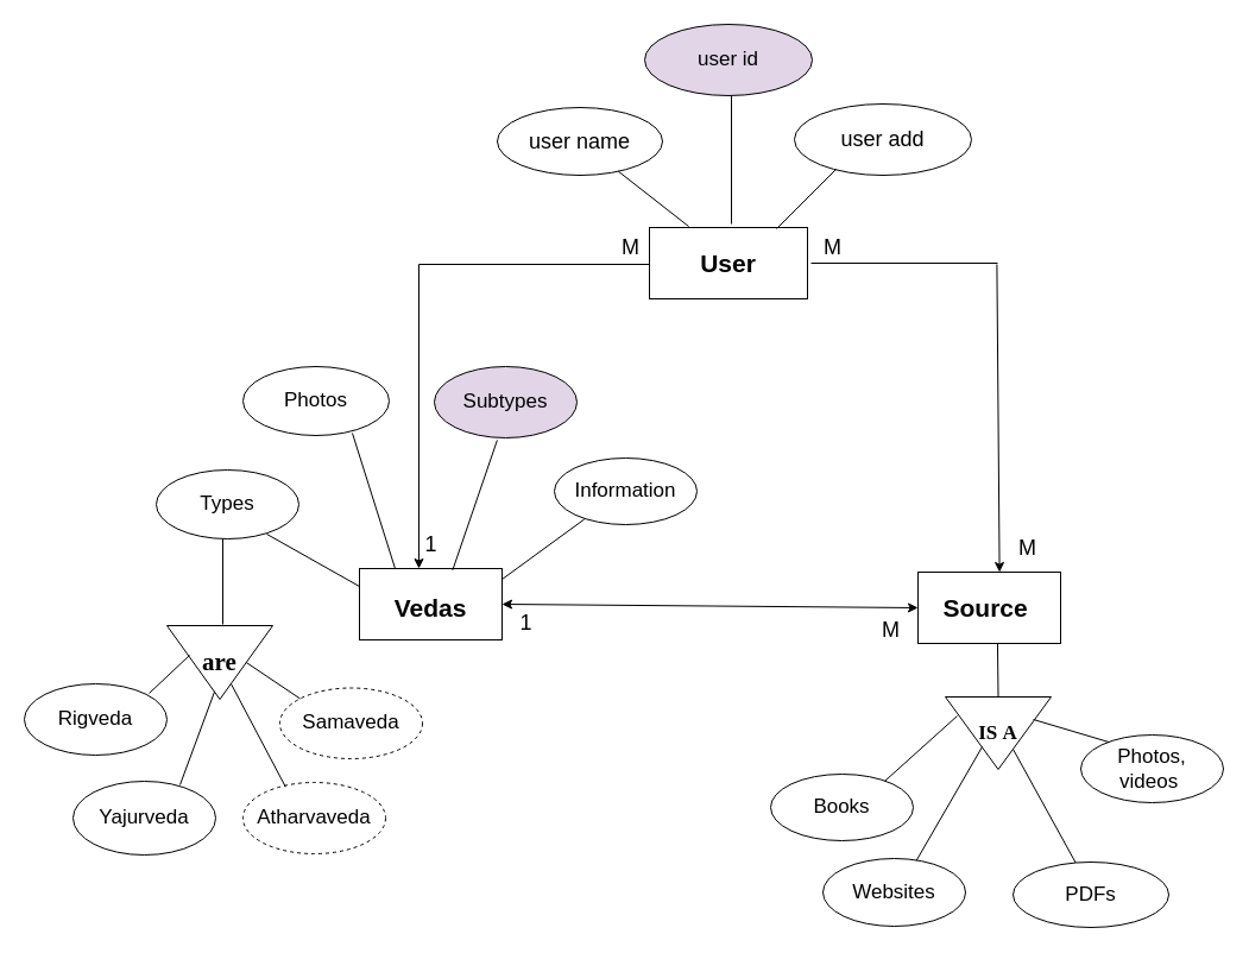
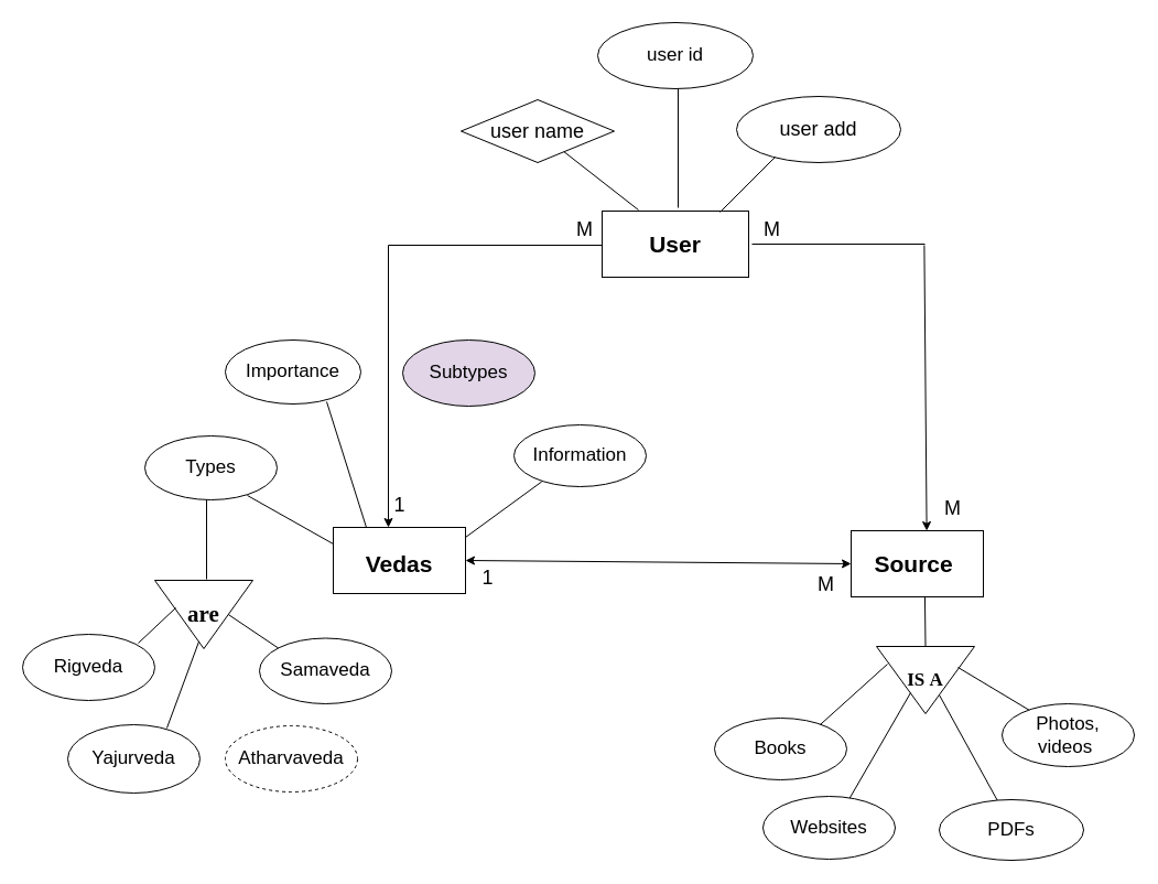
  <mxCell id="0" />
  <mxCell id="1" parent="0" />
  <mxCell id="2" value="&lt;h2 style=&quot;font-size: 21px;&quot;&gt;&lt;font style=&quot;font-size: 21px;&quot;&gt;User&lt;/font&gt;&lt;/h2&gt;" style="rounded=0;whiteSpace=wrap;html=1;fontFamily=Helvetica;horizontal=1;fontStyle=1;fontSize=21;" parent="1" vertex="1"><mxGeometry x="546" y="191" width="133" height="60" as="geometry" /></mxCell>
- <mxCell id="3" value="&lt;h3 style=&quot;font-size: 17px;&quot;&gt;&lt;font style=&quot;font-size: 17px; font-weight: normal;&quot;&gt;user id&lt;/font&gt;&lt;/h3&gt;" style="ellipse;whiteSpace=wrap;html=1;fontFamily=Helvetica;fontSize=17;horizontal=1;align=center;verticalAlign=middle;fillColor=#e1d5e7;" parent="1" vertex="1"><mxGeometry x="542" y="20" width="141" height="60" as="geometry" /></mxCell>
- <mxCell id="4" value="&lt;h3 style=&quot;font-size: 18px;&quot;&gt;&lt;font style=&quot;font-size: 18px; font-weight: normal;&quot;&gt;user name&lt;/font&gt;&lt;/h3&gt;" style="ellipse;whiteSpace=wrap;html=1;fontFamily=Helvetica;fontSize=18;fontStyle=0" parent="1" vertex="1"><mxGeometry x="418" y="90" width="139" height="57" as="geometry" /></mxCell>
+ <mxCell id="3" value="&lt;h3 style=&quot;font-size: 17px;&quot;&gt;&lt;font style=&quot;font-size: 17px; font-weight: normal;&quot;&gt;user id&lt;/font&gt;&lt;/h3&gt;" style="ellipse;whiteSpace=wrap;html=1;fontFamily=Helvetica;fontSize=17;horizontal=1;align=center;verticalAlign=middle;" parent="1" vertex="1"><mxGeometry x="542" y="20" width="141" height="60" as="geometry" /></mxCell>
+ <mxCell id="4" value="&lt;h3 style=&quot;font-size: 18px;&quot;&gt;&lt;font style=&quot;font-size: 18px; font-weight: normal;&quot;&gt;user name&lt;/font&gt;&lt;/h3&gt;" style="rhombus;whiteSpace=wrap;html=1;fontFamily=Helvetica;fontSize=18;fontStyle=0;" parent="1" vertex="1"><mxGeometry x="418" y="90" width="139" height="57" as="geometry" /></mxCell>
  <mxCell id="5" value="&lt;h3 style=&quot;font-size: 18px;&quot;&gt;&lt;span style=&quot;font-weight: normal;&quot;&gt;user add&lt;/span&gt;&lt;/h3&gt;" style="ellipse;whiteSpace=wrap;html=1;fontFamily=Helvetica;fontSize=17;" parent="1" vertex="1"><mxGeometry x="668" y="87" width="149" height="60" as="geometry" /></mxCell>
  <mxCell id="6" value="" style="endArrow=none;html=1;rounded=0;fontFamily=Helvetica;fontSize=18;" parent="1" edge="1"><mxGeometry width="50" height="50" relative="1" as="geometry"><mxPoint x="653" y="192" as="sourcePoint" /><mxPoint x="703" y="142" as="targetPoint" /></mxGeometry></mxCell>
  <mxCell id="7" value="" style="endArrow=none;html=1;rounded=0;fontFamily=Helvetica;fontSize=18;" parent="1" source="4" edge="1"><mxGeometry width="50" height="50" relative="1" as="geometry"><mxPoint x="507" y="161" as="sourcePoint" /><mxPoint x="579" y="190" as="targetPoint" /></mxGeometry></mxCell>
  <mxCell id="8" value="" style="endArrow=none;html=1;rounded=0;fontFamily=Helvetica;fontSize=18;" parent="1" edge="1"><mxGeometry width="50" height="50" relative="1" as="geometry"><mxPoint x="615" y="188" as="sourcePoint" /><mxPoint x="615" y="80" as="targetPoint" /></mxGeometry></mxCell>
  <mxCell id="9" value="&lt;h2 style=&quot;font-size: 21px;&quot;&gt;&lt;font style=&quot;font-size: 21px;&quot;&gt;Source&amp;nbsp;&lt;/font&gt;&lt;/h2&gt;" style="rounded=0;whiteSpace=wrap;html=1;fontFamily=Helvetica;fontSize=21;fontStyle=1" parent="1" vertex="1"><mxGeometry x="772" y="481" width="120" height="60" as="geometry" /></mxCell>
  <mxCell id="10" value="&lt;h2&gt;&lt;font style=&quot;font-size: 21px;&quot;&gt;Vedas&lt;/font&gt;&lt;/h2&gt;" style="rounded=0;whiteSpace=wrap;html=1;fontFamily=Helvetica;fontSize=21;fontStyle=1" parent="1" vertex="1"><mxGeometry x="302" y="478" width="120" height="60" as="geometry" /></mxCell>
  <mxCell id="11" value="&lt;p style=&quot;font-size: 17px;&quot;&gt;&lt;font face=&quot;Garamond&quot; style=&quot;font-size: 17px;&quot;&gt;IS&amp;nbsp;&lt;span style=&quot;background-color: initial;&quot;&gt;A&lt;/span&gt;&lt;/font&gt;&lt;/p&gt;" style="triangle;whiteSpace=wrap;html=1;fontFamily=Helvetica;fontSize=21;direction=south;fontStyle=1" parent="1" vertex="1"><mxGeometry x="795" y="586" width="89" height="61" as="geometry" /></mxCell>
  <mxCell id="12" value="" style="endArrow=none;html=1;rounded=0;fontFamily=Garamond;fontSize=17;exitX=0;exitY=0.5;exitDx=0;exitDy=0;entryX=0.558;entryY=1;entryDx=0;entryDy=0;entryPerimeter=0;" parent="1" source="11" target="9" edge="1"><mxGeometry width="50" height="50" relative="1" as="geometry"><mxPoint x="839" y="578" as="sourcePoint" /><mxPoint x="841" y="544" as="targetPoint" /></mxGeometry></mxCell>
  <mxCell id="13" value="&lt;font face=&quot;Helvetica&quot; style=&quot;font-size: 17px;&quot;&gt;Subtypes&lt;/font&gt;" style="ellipse;whiteSpace=wrap;html=1;fontFamily=Garamond;fontSize=17;fillColor=#e1d5e7;" parent="1" vertex="1"><mxGeometry x="365" y="308" width="120" height="60" as="geometry" /></mxCell>
  <mxCell id="14" value="&lt;font face=&quot;Helvetica&quot;&gt;Information&lt;/font&gt;" style="ellipse;whiteSpace=wrap;html=1;fontFamily=Garamond;fontSize=17;" parent="1" vertex="1"><mxGeometry x="466" y="385" width="120" height="56" as="geometry" /></mxCell>
  <mxCell id="15" value="&lt;font face=&quot;Helvetica&quot;&gt;Types&lt;/font&gt;" style="ellipse;whiteSpace=wrap;html=1;fontFamily=Garamond;fontSize=17;" parent="1" vertex="1"><mxGeometry x="131" y="395" width="120" height="58" as="geometry" /></mxCell>
- <mxCell id="16" value="&lt;span style=&quot;font-family: Helvetica;&quot;&gt;Photos&lt;/span&gt;" style="ellipse;whiteSpace=wrap;html=1;fontFamily=Garamond;fontSize=17;" parent="1" vertex="1"><mxGeometry x="204" y="308" width="123" height="58" as="geometry" /></mxCell>
+ <mxCell id="16" value="&lt;span style=&quot;font-family: Helvetica;&quot;&gt;Importance&lt;/span&gt;" style="ellipse;whiteSpace=wrap;html=1;fontFamily=Garamond;fontSize=17;" parent="1" vertex="1"><mxGeometry x="204" y="308" width="123" height="58" as="geometry" /></mxCell>
  <mxCell id="17" value="" style="endArrow=none;html=1;rounded=0;fontFamily=Garamond;fontSize=17;entryX=0.21;entryY=0.92;entryDx=0;entryDy=0;entryPerimeter=0;" parent="1" target="14" edge="1"><mxGeometry width="50" height="50" relative="1" as="geometry"><mxPoint x="422" y="487" as="sourcePoint" /><mxPoint x="469" y="442" as="targetPoint" /></mxGeometry></mxCell>
  <mxCell id="18" value="" style="endArrow=none;html=1;rounded=0;fontFamily=Garamond;fontSize=17;exitX=0;exitY=0.25;exitDx=0;exitDy=0;" parent="1" source="10" edge="1"><mxGeometry width="50" height="50" relative="1" as="geometry"><mxPoint x="174" y="499" as="sourcePoint" /><mxPoint x="224" y="449" as="targetPoint" /></mxGeometry></mxCell>
  <mxCell id="19" value="" style="endArrow=none;html=1;rounded=0;fontFamily=Garamond;fontSize=17;exitX=0.25;exitY=0;exitDx=0;exitDy=0;" parent="1" source="10" edge="1"><mxGeometry width="50" height="50" relative="1" as="geometry"><mxPoint x="244" y="395" as="sourcePoint" /><mxPoint x="296" y="364" as="targetPoint" /></mxGeometry></mxCell>
- <mxCell id="20" value="" style="endArrow=none;html=1;rounded=0;fontFamily=Garamond;fontSize=17;entryX=0.441;entryY=1.032;entryDx=0;entryDy=0;entryPerimeter=0;exitX=0.653;exitY=0.022;exitDx=0;exitDy=0;exitPerimeter=0;" parent="1" source="10" target="13" edge="1"><mxGeometry width="50" height="50" relative="1" as="geometry"><mxPoint x="366" y="405" as="sourcePoint" /><mxPoint x="416" y="355" as="targetPoint" /></mxGeometry></mxCell>
  <mxCell id="21" value="" style="endArrow=none;html=1;rounded=0;fontFamily=Helvetica;fontSize=17;exitX=1;exitY=0.5;exitDx=0;exitDy=0;" parent="1" edge="1"><mxGeometry width="50" height="50" relative="1" as="geometry"><mxPoint x="740" y="660.5" as="sourcePoint" /><mxPoint x="805" y="602" as="targetPoint" /></mxGeometry></mxCell>
  <mxCell id="22" value="" style="endArrow=none;html=1;rounded=0;fontFamily=Helvetica;fontSize=17;" parent="1" edge="1"><mxGeometry width="50" height="50" relative="1" as="geometry"><mxPoint x="766.999" y="730" as="sourcePoint" /><mxPoint x="826.01" y="628" as="targetPoint" /></mxGeometry></mxCell>
  <mxCell id="23" value="" style="endArrow=none;html=1;rounded=0;fontFamily=Helvetica;fontSize=17;exitX=0.22;exitY=0.12;exitDx=0;exitDy=0;exitPerimeter=0;" parent="1" source="41" edge="1"><mxGeometry width="50" height="50" relative="1" as="geometry"><mxPoint x="928" y="635" as="sourcePoint" /><mxPoint x="869" y="605" as="targetPoint" /></mxGeometry></mxCell>
  <mxCell id="24" value="" style="endArrow=none;html=1;rounded=0;fontFamily=Helvetica;fontSize=17;" parent="1" edge="1"><mxGeometry width="50" height="50" relative="1" as="geometry"><mxPoint x="906" y="728" as="sourcePoint" /><mxPoint x="852" y="630" as="targetPoint" /></mxGeometry></mxCell>
  <mxCell id="25" value="" style="endArrow=classic;html=1;rounded=0;fontFamily=Helvetica;fontSize=17;" parent="1" edge="1"><mxGeometry width="50" height="50" relative="1" as="geometry"><mxPoint x="838.4" y="222" as="sourcePoint" /><mxPoint x="840.61" y="481" as="targetPoint" /></mxGeometry></mxCell>
  <mxCell id="26" value="" style="endArrow=classic;html=1;rounded=0;fontFamily=Helvetica;fontSize=17;" parent="1" edge="1"><mxGeometry width="50" height="50" relative="1" as="geometry"><mxPoint x="546" y="222" as="sourcePoint" /><mxPoint x="352" y="478" as="targetPoint" /><Array as="points"><mxPoint x="352" y="222" /></Array></mxGeometry></mxCell>
  <mxCell id="27" value="" style="endArrow=none;html=1;rounded=0;fontFamily=Helvetica;fontSize=17;" parent="1" edge="1"><mxGeometry width="50" height="50" relative="1" as="geometry"><mxPoint x="839" y="221" as="sourcePoint" /><mxPoint x="682" y="221" as="targetPoint" /></mxGeometry></mxCell>
  <mxCell id="28" value="" style="endArrow=classic;startArrow=classic;html=1;rounded=0;fontSize=18;entryX=0;entryY=0.5;entryDx=0;entryDy=0;exitX=1;exitY=0.5;exitDx=0;exitDy=0;" parent="1" source="10" target="9" edge="1"><mxGeometry width="50" height="50" relative="1" as="geometry"><mxPoint x="429" y="503" as="sourcePoint" /><mxPoint x="599" y="390" as="targetPoint" /></mxGeometry></mxCell>
  <mxCell id="29" value="M" style="text;html=1;align=center;verticalAlign=middle;resizable=0;points=[];autosize=1;strokeColor=none;fillColor=none;fontSize=18;" parent="1" vertex="1"><mxGeometry x="732" y="513" width="33" height="34" as="geometry" /></mxCell>
  <mxCell id="30" value="1" style="text;html=1;align=center;verticalAlign=middle;resizable=0;points=[];autosize=1;strokeColor=none;fillColor=none;fontSize=18;" parent="1" vertex="1"><mxGeometry x="428" y="507" width="28" height="34" as="geometry" /></mxCell>
  <mxCell id="31" value="1" style="text;html=1;align=center;verticalAlign=middle;resizable=0;points=[];autosize=1;strokeColor=none;fillColor=none;fontSize=18;" parent="1" vertex="1"><mxGeometry x="348" y="441" width="28" height="34" as="geometry" /></mxCell>
  <mxCell id="32" value="M" style="text;html=1;align=center;verticalAlign=middle;resizable=0;points=[];autosize=1;strokeColor=none;fillColor=none;fontSize=18;" parent="1" vertex="1"><mxGeometry x="513" y="191" width="33" height="34" as="geometry" /></mxCell>
  <mxCell id="33" value="M" style="text;html=1;align=center;verticalAlign=middle;resizable=0;points=[];autosize=1;strokeColor=none;fillColor=none;fontSize=18;" parent="1" vertex="1"><mxGeometry x="683" y="191" width="33" height="34" as="geometry" /></mxCell>
  <mxCell id="34" value="M" style="text;html=1;align=center;verticalAlign=middle;resizable=0;points=[];autosize=1;strokeColor=none;fillColor=none;fontSize=18;" parent="1" vertex="1"><mxGeometry x="847" y="444" width="33" height="34" as="geometry" /></mxCell>
  <mxCell id="35" value="" style="endArrow=none;html=1;rounded=0;" parent="1" edge="1"><mxGeometry width="50" height="50" relative="1" as="geometry"><mxPoint x="187" y="525" as="sourcePoint" /><mxPoint x="187" y="453" as="targetPoint" /></mxGeometry></mxCell>
  <mxCell id="36" value="&lt;font style=&quot;font-size: 21px;&quot;&gt;are&lt;/font&gt;" style="triangle;whiteSpace=wrap;html=1;direction=south;fontStyle=1;fontSize=17;fontFamily=Garamond;" parent="1" vertex="1"><mxGeometry x="140" y="526" width="89" height="62" as="geometry" /></mxCell>
  <mxCell id="37" value="&lt;font face=&quot;Helvetica&quot;&gt;Books&lt;/font&gt;" style="ellipse;whiteSpace=wrap;html=1;fontFamily=Garamond;fontSize=17;" parent="1" vertex="1"><mxGeometry x="648" y="651" width="120" height="56" as="geometry" /></mxCell>
  <mxCell id="38" value="Websites" style="ellipse;whiteSpace=wrap;html=1;fontFamily=Helvetica;fontSize=17;" parent="1" vertex="1"><mxGeometry x="692" y="722" width="120" height="57" as="geometry" /></mxCell>
  <mxCell id="39" value="" style="ellipse;whiteSpace=wrap;html=1;fontFamily=Helvetica;fontSize=17;" parent="1" vertex="1"><mxGeometry x="852" y="725" width="131" height="55" as="geometry" /></mxCell>
  <mxCell id="40" value="&lt;div style=&quot;text-align: center;&quot;&gt;&lt;span style=&quot;background-color: initial;&quot;&gt;&amp;nbsp; &amp;nbsp; &amp;nbsp; PDFs&lt;/span&gt;&lt;/div&gt;" style="text;whiteSpace=wrap;html=1;fontSize=17;fontFamily=Helvetica;" parent="1" vertex="1"><mxGeometry x="866" y="735.5" width="136" height="42" as="geometry" /></mxCell>
- <mxCell id="41" value="Photos,&lt;br&gt;videos&amp;nbsp;" style="ellipse;whiteSpace=wrap;html=1;fontFamily=Helvetica;fontSize=17;" parent="1" vertex="1"><mxGeometry x="909" y="618" width="120" height="57" as="geometry" /></mxCell>
+ <mxCell id="41" value="Photos,&lt;br&gt;videos&amp;nbsp;" style="ellipse;whiteSpace=wrap;html=1;fontFamily=Helvetica;fontSize=17;" parent="1" vertex="1"><mxGeometry x="909" y="638" width="120" height="57" as="geometry" /></mxCell>
  <mxCell id="42" value="Rigveda" style="ellipse;whiteSpace=wrap;html=1;fontFamily=Helvetica;fontSize=17;" parent="1" vertex="1"><mxGeometry x="20" y="575" width="120" height="60" as="geometry" /></mxCell>
  <mxCell id="43" value="Yajurveda" style="ellipse;whiteSpace=wrap;html=1;fontFamily=Helvetica;fontSize=17;" parent="1" vertex="1"><mxGeometry x="61" y="657" width="120" height="62" as="geometry" /></mxCell>
  <mxCell id="44" value="Atharvaveda" style="ellipse;whiteSpace=wrap;html=1;fontFamily=Helvetica;fontSize=17;dashed=1;" parent="1" vertex="1"><mxGeometry x="204" y="658" width="120" height="60" as="geometry" /></mxCell>
- <mxCell id="45" value="Samaveda" style="ellipse;whiteSpace=wrap;html=1;fontFamily=Helvetica;fontSize=17;dashed=1;" parent="1" vertex="1"><mxGeometry x="235" y="578.5" width="120" height="59.5" as="geometry" /></mxCell>
+ <mxCell id="45" value="Samaveda" style="ellipse;whiteSpace=wrap;html=1;fontFamily=Helvetica;fontSize=17;" parent="1" vertex="1"><mxGeometry x="235" y="578.5" width="120" height="59.5" as="geometry" /></mxCell>
  <mxCell id="46" value="" style="endArrow=none;html=1;rounded=0;fontFamily=Helvetica;fontSize=21;entryX=0.892;entryY=0.549;entryDx=0;entryDy=0;entryPerimeter=0;" parent="1" target="36" edge="1"><mxGeometry width="50" height="50" relative="1" as="geometry"><mxPoint x="151" y="660" as="sourcePoint" /><mxPoint x="200" y="619" as="targetPoint" /></mxGeometry></mxCell>
  <mxCell id="47" value="" style="endArrow=none;html=1;rounded=0;fontFamily=Helvetica;fontSize=21;exitX=0.5;exitY=0;exitDx=0;exitDy=0;entryX=0;entryY=0;entryDx=0;entryDy=0;" parent="1" source="36" target="45" edge="1"><mxGeometry width="50" height="50" relative="1" as="geometry"><mxPoint x="185" y="661" as="sourcePoint" /><mxPoint x="235" y="611" as="targetPoint" /></mxGeometry></mxCell>
  <mxCell id="48" value="" style="endArrow=none;html=1;rounded=0;fontFamily=Helvetica;fontSize=21;" parent="1" edge="1"><mxGeometry width="50" height="50" relative="1" as="geometry"><mxPoint x="125" y="583" as="sourcePoint" /><mxPoint x="159" y="551" as="targetPoint" /></mxGeometry></mxCell>
- <mxCell id="49" value="" style="endArrow=none;html=1;rounded=0;fontFamily=Helvetica;fontSize=21;exitX=0.298;exitY=0.061;exitDx=0;exitDy=0;exitPerimeter=0;" parent="1" source="44" target="36" edge="1"><mxGeometry width="50" height="50" relative="1" as="geometry"><mxPoint x="177" y="669" as="sourcePoint" /><mxPoint x="227" y="619" as="targetPoint" /></mxGeometry></mxCell>
